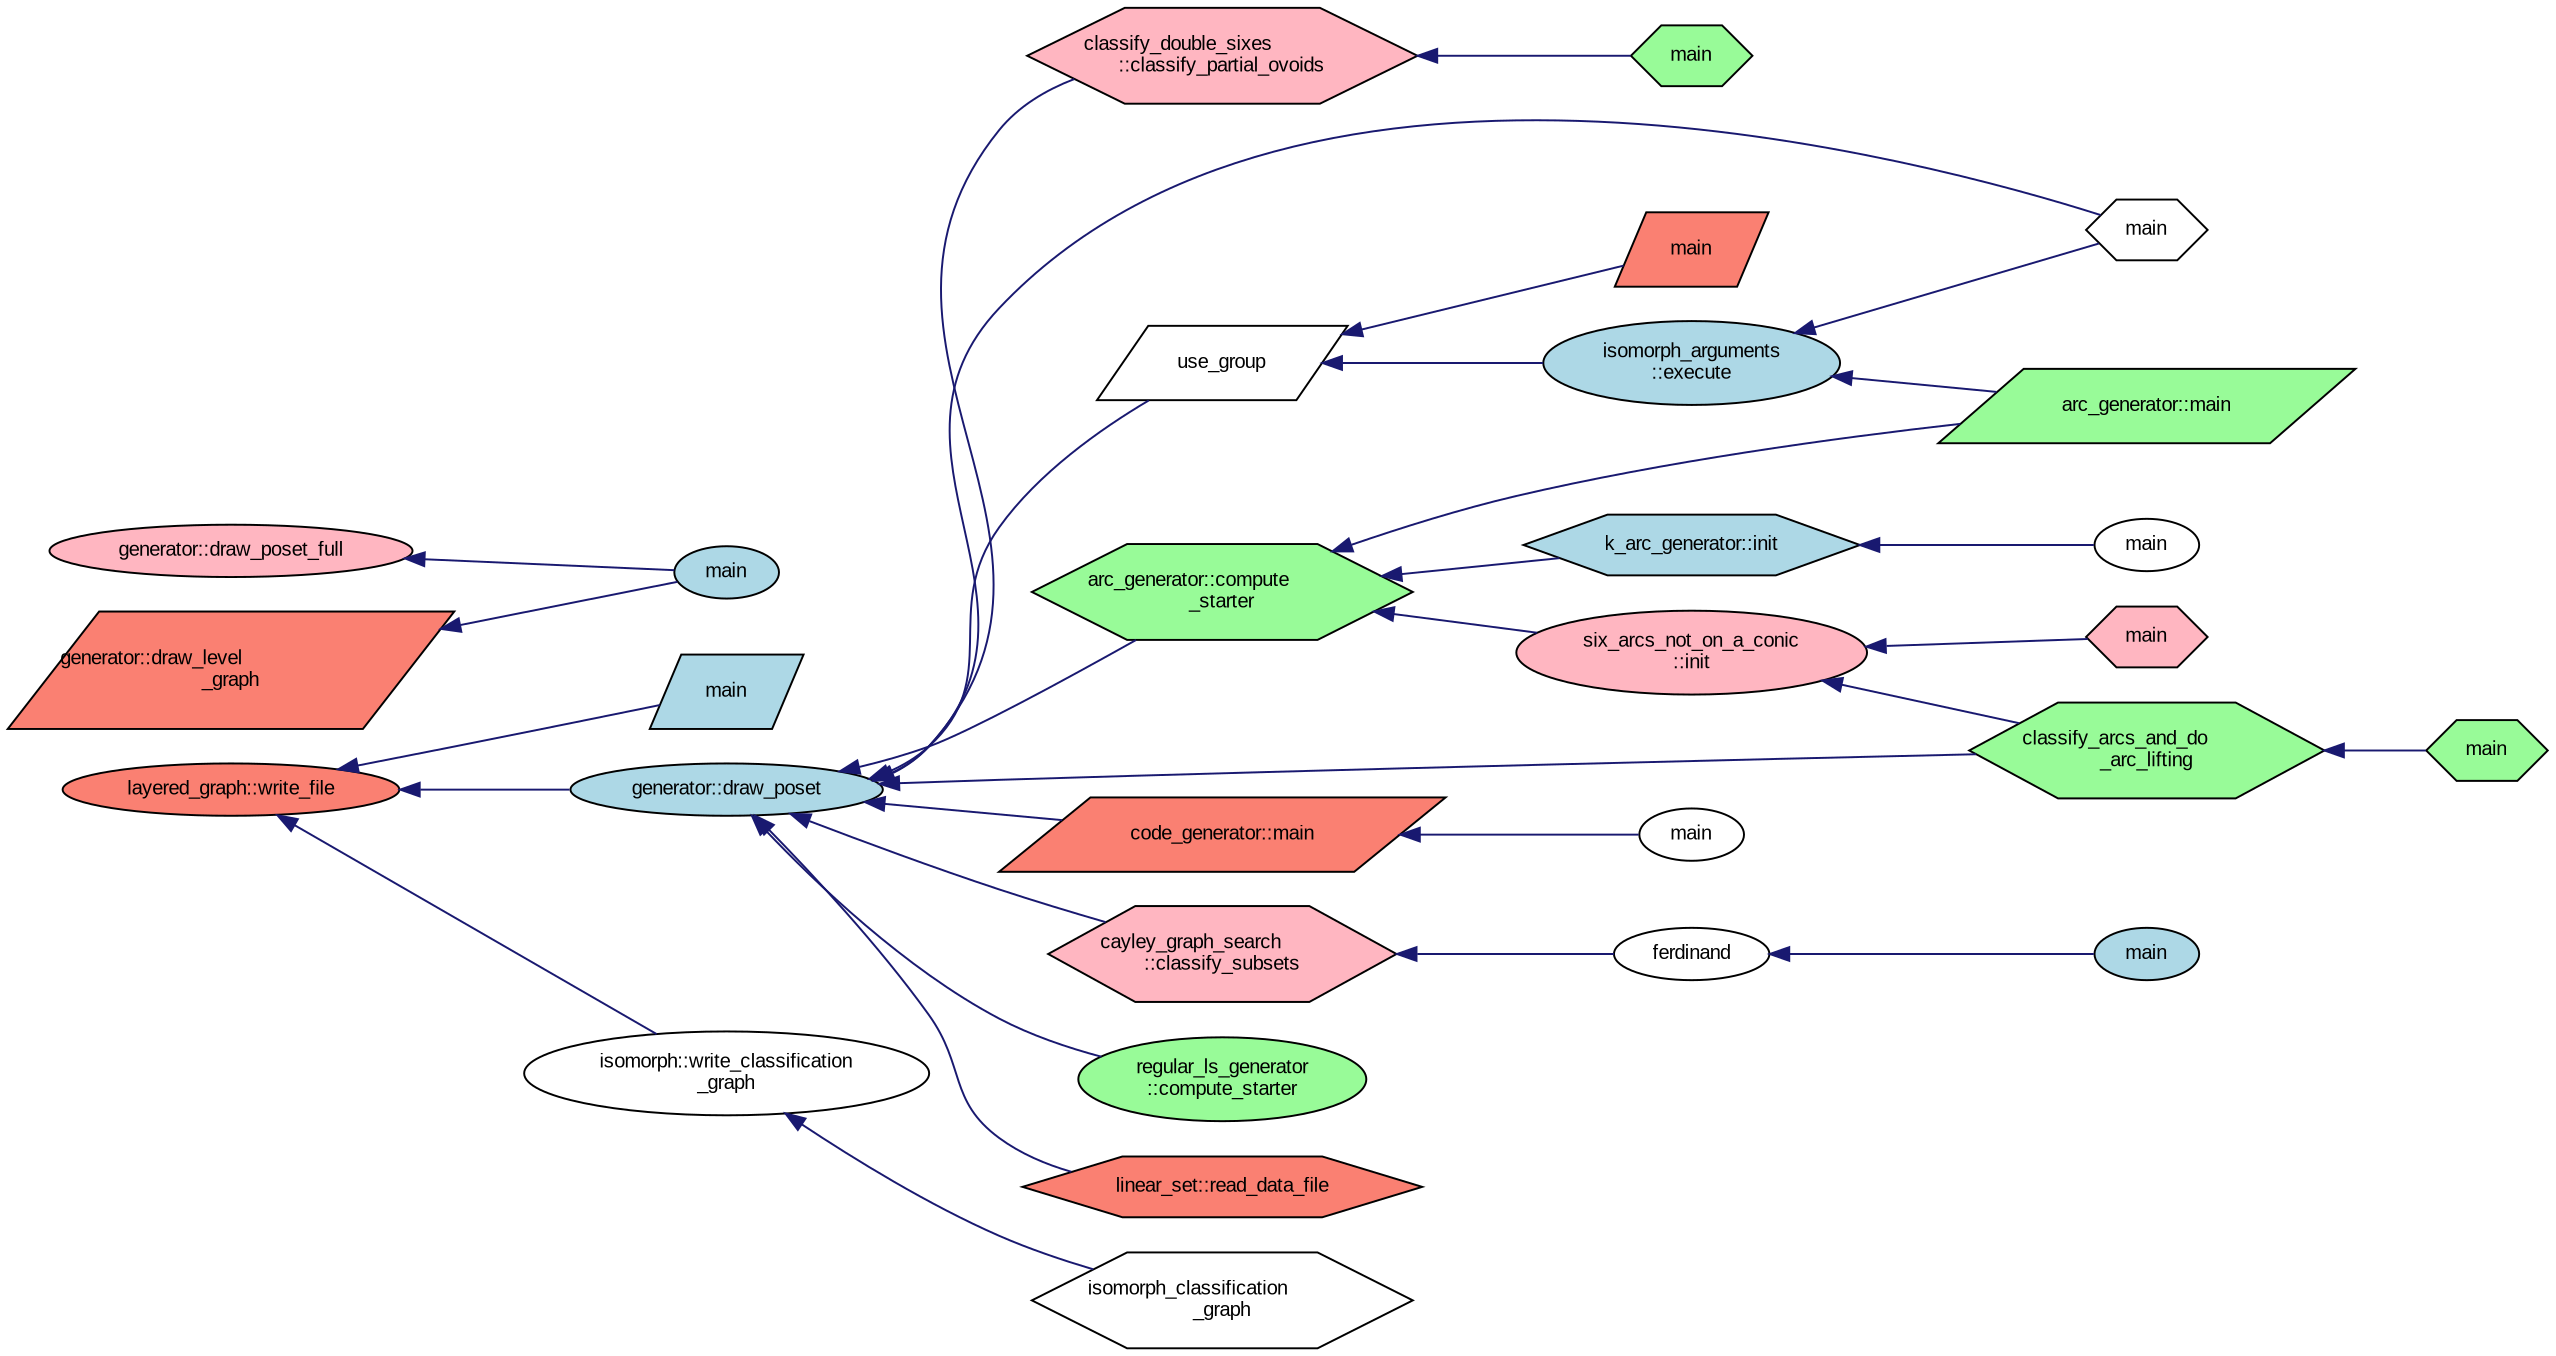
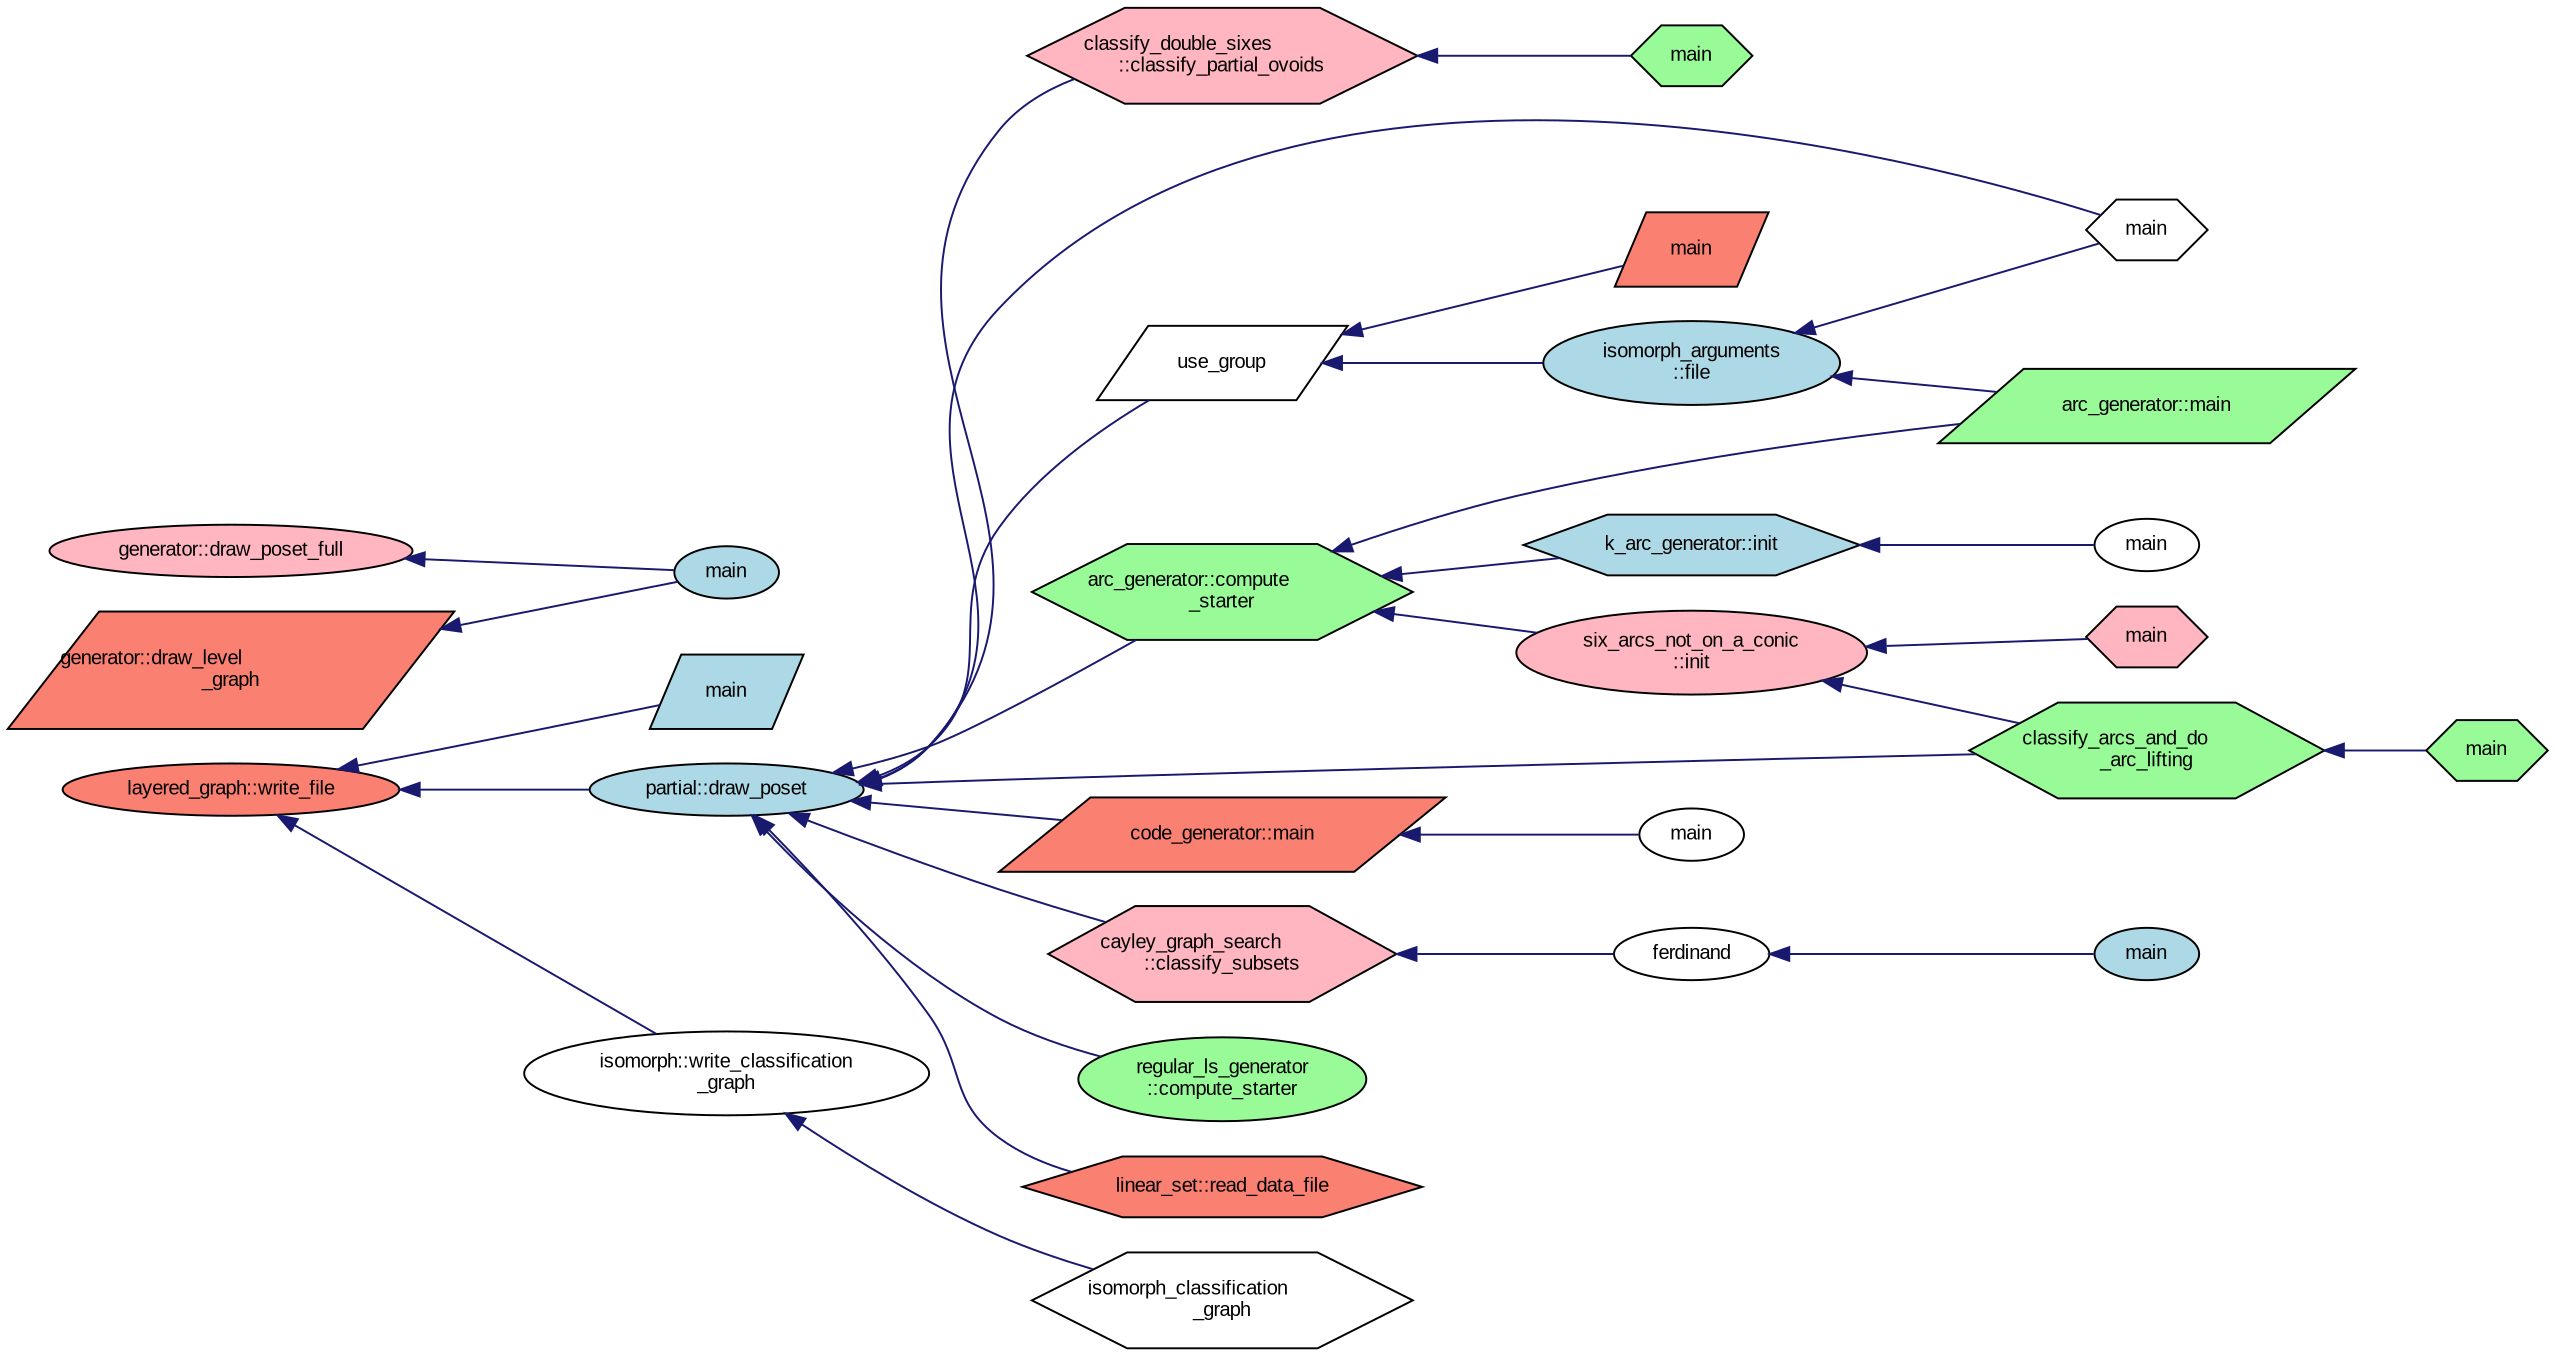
  digraph {
    fontname="Liberation Sans"
    rankdir=LR
    node [color=black fillcolor=white fontname="Liberation Sans" fontsize=10 shape=ellipse style=filled]
    edge [color=midnightblue dir=back fontname="Liberation Sans" fontsize=10 labelfontname=Helvetica labelfontsize=10 style=solid]
    n1 [fillcolor=salmon fontcolor=black height=0.2 label="layered_graph::write_file" width=0.4]
    n2 [fillcolor=lightblue height=0.2 label=main shape=parallelogram width=0.4]
-   n3 [fillcolor=lightblue height=0.2 label="generator::draw_poset" width=0.4]
+   n3 [fillcolor=lightblue height=0.2 label="partial::draw_poset" width=0.4]
    n4 [height=0.2 label="isomorph::write_classification\l_graph" width=0.4]
    n5 [fillcolor=lightpink height=0.2 label="generator::draw_poset_full" width=0.4]
    n6 [fillcolor=lightblue height=0.2 label=main width=0.4]
    n7 [height=0.2 label=main shape=hexagon width=0.4]
    n8 [fillcolor=salmon height=0.2 label="code_generator::main" shape=parallelogram width=0.4]
    n9 [fillcolor=lightpink height=0.2 label="cayley_graph_search\l::classify_subsets" shape=hexagon width=0.4]
    n10 [fillcolor=palegreen height=0.2 label="regular_ls_generator\l::compute_starter" width=0.4]
    n11 [fillcolor=salmon height=0.2 label="linear_set::read_data_file" shape=hexagon width=0.4]
    n12 [fillcolor=palegreen height=0.2 label="classify_arcs_and_do\l_arc_lifting" shape=hexagon width=0.4]
    n13 [height=0.2 label=use_group shape=parallelogram width=0.4]
    n14 [fillcolor=palegreen height=0.2 label="arc_generator::compute\l_starter" shape=hexagon width=0.4]
    n15 [fillcolor=lightpink height=0.2 label="classify_double_sixes\l::classify_partial_ovoids" shape=hexagon width=0.4]
    n16 [fillcolor=salmon height=0.2 label="generator::draw_level\l_graph" shape=parallelogram width=0.4]
    n17 [height=0.2 label="isomorph_classification\l_graph" shape=hexagon width=0.4]
    n18 [height=0.2 label=main width=0.4]
    n19 [height=0.2 label=ferdinand width=0.4]
    n20 [fillcolor=palegreen height=0.2 label=main shape=hexagon width=0.4]
    n21 [fillcolor=salmon height=0.2 label=main shape=parallelogram width=0.4]
-   n22 [fillcolor=lightblue height=0.2 label="isomorph_arguments\l::execute" width=0.4]
+   n22 [fillcolor=lightblue height=0.2 label="isomorph_arguments\l::file" width=0.4]
    n23 [fillcolor=palegreen height=0.2 label="arc_generator::main" shape=parallelogram width=0.4]
    n24 [fillcolor=lightblue height=0.2 label="k_arc_generator::init" shape=hexagon width=0.4]
    n25 [fillcolor=lightpink height=0.2 label="six_arcs_not_on_a_conic\l::init" width=0.4]
    n26 [fillcolor=palegreen height=0.2 label=main shape=hexagon width=0.4]
    n27 [fillcolor=lightblue height=0.2 label=main width=0.4]
    n28 [height=0.2 label=main width=0.4]
    n29 [fillcolor=lightpink height=0.2 label=main shape=hexagon width=0.4]
    n1 -> n2
    n1 -> n3
    n1 -> n4
    n3 -> n7
    n3 -> n8
    n3 -> n9
    n3 -> n10
    n3 -> n11
    n3 -> n12
    n3 -> n13
    n3 -> n14
    n3 -> n15
    n4 -> n17
    n5 -> n6
    n8 -> n18
    n9 -> n19
    n12 -> n20
    n13 -> n21
    n13 -> n22
    n14 -> n23
    n14 -> n24
    n14 -> n25
    n15 -> n26
    n16 -> n6
    n19 -> n27
    n22 -> n7
    n22 -> n23
    n24 -> n28
    n25 -> n12
    n25 -> n29
  }
